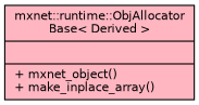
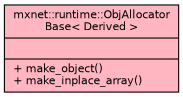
  digraph {
-   n1 [color=black fillcolor=lightpink fontcolor=black fontname=Helvetica fontsize=10 height=0.2 label="{mxnet::runtime::ObjAllocator\lBase\< Derived \>\n||+ mxnet_object()\l+ make_inplace_array()\l}" shape=record style=filled width=0.4]
+   n1 [color=black fillcolor=lightpink fontcolor=black fontname=Helvetica fontsize=10 height=0.2 label="{mxnet::runtime::ObjAllocator\lBase\< Derived \>\n||+ make_object()\l+ make_inplace_array()\l}" shape=record style=filled width=0.4]
  }
